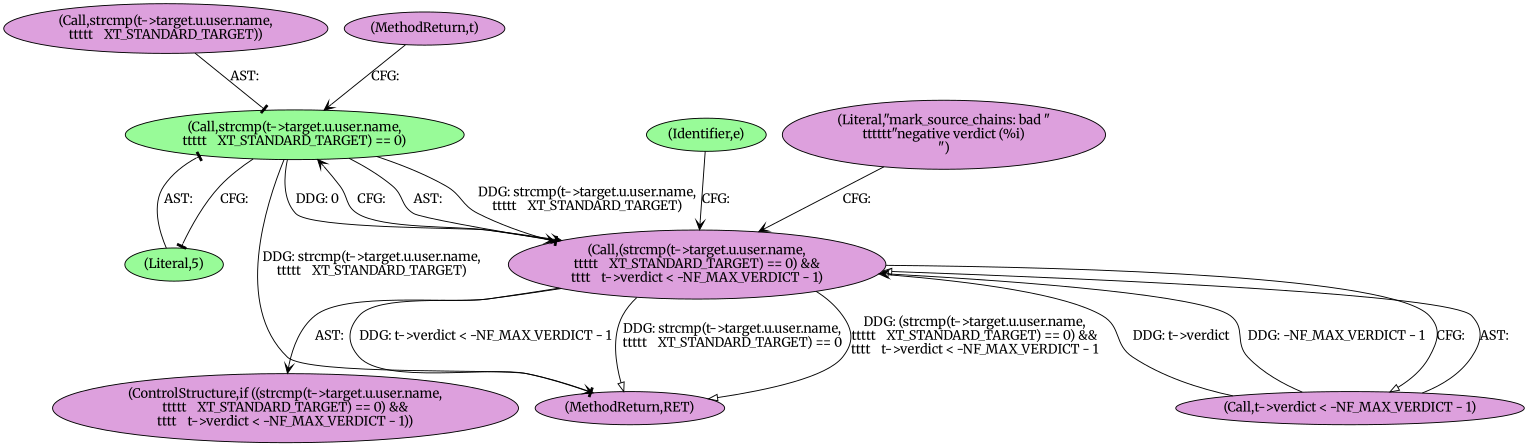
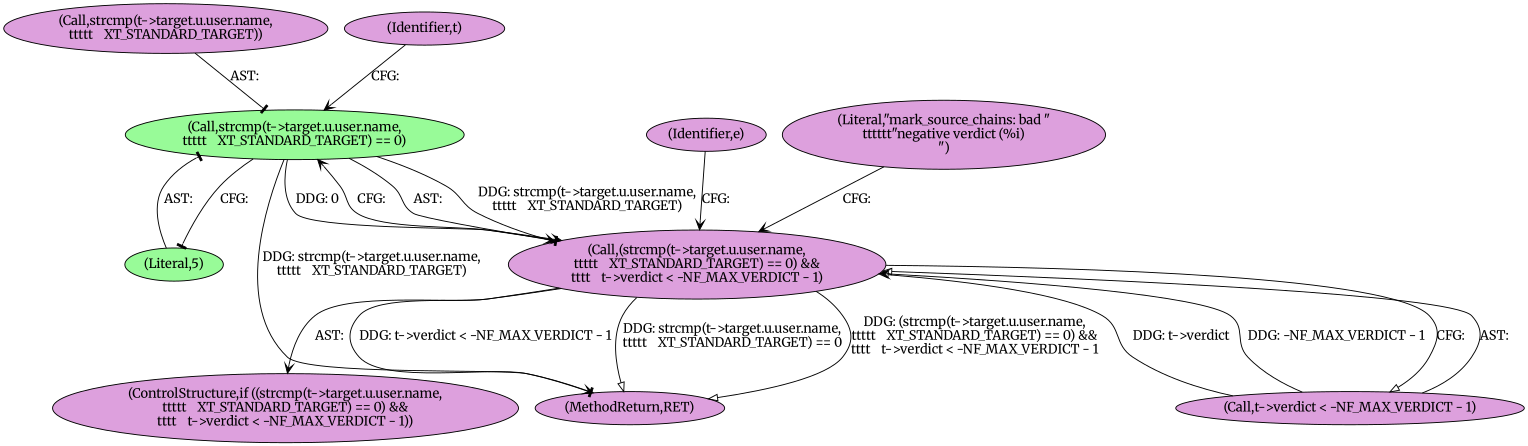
  digraph {
    fontname=Merriweather
    node [fillcolor=plum fontname=Merriweather style=filled]
    edge [arrowhead=vee fontname=Merriweather]
    n1 [fillcolor=palegreen label="(Call,strcmp(t->target.u.user.name,\n\t\t\t\t\t    XT_STANDARD_TARGET) == 0)"]
    n2 [label="(Call,(strcmp(t->target.u.user.name,\n\t\t\t\t\t    XT_STANDARD_TARGET) == 0) &&\n\t\t\t\t    t->verdict < -NF_MAX_VERDICT - 1)"]
    n3 [fillcolor=palegreen label="(Literal,5)"]
    n4 [label="(MethodReturn,RET)"]
    n5 [label="(ControlStructure,if ((strcmp(t->target.u.user.name,\n\t\t\t\t\t    XT_STANDARD_TARGET) == 0) &&\n\t\t\t\t    t->verdict < -NF_MAX_VERDICT - 1))"]
    n6 [label="(Call,t->verdict < -NF_MAX_VERDICT - 1)"]
-   n7 [fillcolor=palegreen label="(Identifier,e)"]
+   n7 [label="(Identifier,e)"]
    n8 [label="(Call,strcmp(t->target.u.user.name,\n\t\t\t\t\t    XT_STANDARD_TARGET))"]
-   n9 [label="(MethodReturn,t)"]
+   n9 [label="(Identifier,t)"]
    n10 [label="(Literal,\"mark_source_chains: bad \"\n\t\t\t\t\t\t\"negative verdict (%i)\n\")"]
    n1 -> n2 [arrowhead=tee label="AST: "]
    n1 -> n2 [label="DDG: strcmp(t->target.u.user.name,\n\t\t\t\t\t    XT_STANDARD_TARGET)"]
    n1 -> n2 [label="DDG: 0"]
    n1 -> n3 [arrowhead=tee label="CFG: "]
    n1 -> n4 [label="DDG: strcmp(t->target.u.user.name,\n\t\t\t\t\t    XT_STANDARD_TARGET)"]
    n2 -> n1 [label="CFG: "]
    n2 -> n4 [arrowhead=onormal label="DDG: strcmp(t->target.u.user.name,\n\t\t\t\t\t    XT_STANDARD_TARGET) == 0"]
    n2 -> n4 [arrowhead=onormal label="DDG: (strcmp(t->target.u.user.name,\n\t\t\t\t\t    XT_STANDARD_TARGET) == 0) &&\n\t\t\t\t    t->verdict < -NF_MAX_VERDICT - 1"]
    n2 -> n4 [arrowhead=tee label="DDG: t->verdict < -NF_MAX_VERDICT - 1"]
    n2 -> n5 [label="AST: "]
    n2 -> n6 [arrowhead=onormal label="CFG: "]
    n3 -> n1 [arrowhead=tee label="AST: "]
    n6 -> n2 [arrowhead=onormal label="AST: "]
    n6 -> n2 [arrowhead=onormal label="DDG: t->verdict"]
    n6 -> n2 [label="DDG: -NF_MAX_VERDICT - 1"]
    n7 -> n2 [label="CFG: "]
    n8 -> n1 [arrowhead=tee label="AST: "]
    n9 -> n1 [label="CFG: "]
    n10 -> n2 [label="CFG: "]
  }
